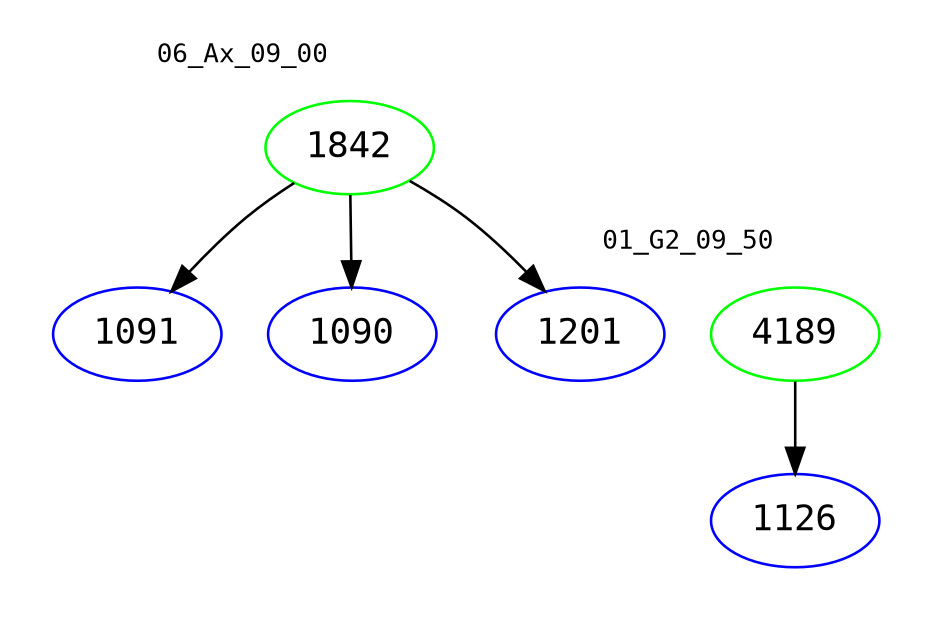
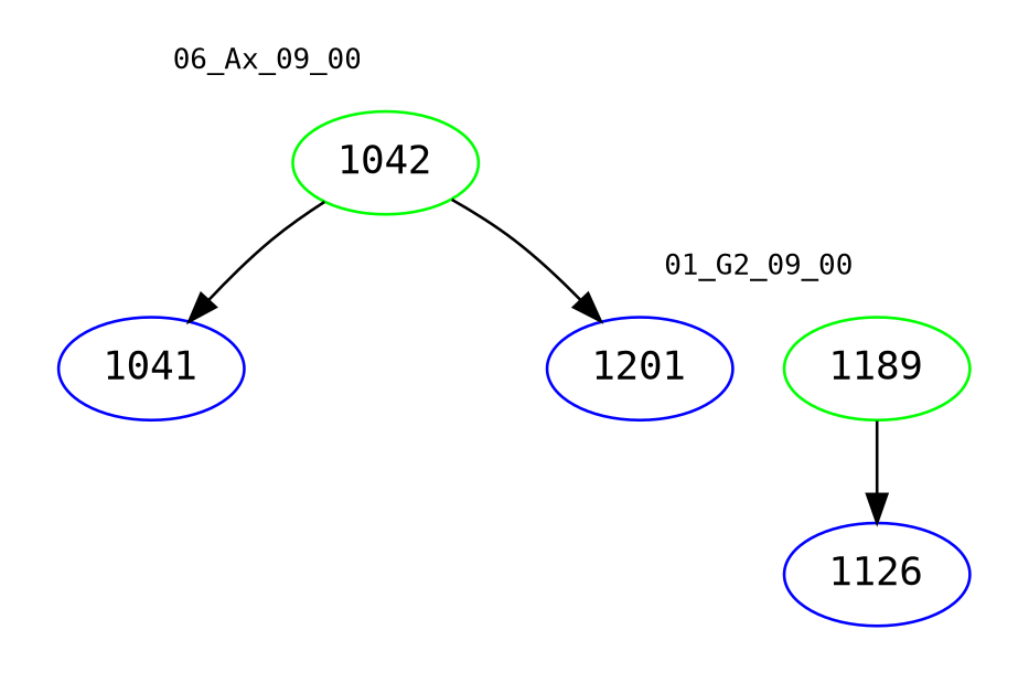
  digraph {
    fontname="DejaVu Sans Mono"
    node [color=blue fontname="DejaVu Sans Mono"]
    edge [color=black fontname="DejaVu Sans Mono"]
-   n1 [color=green label=1842]
-   n2 [label=1091]
-   n3 [label=1090]
-   n4 [color=green label=4189]
+   n1 [color=green label=1042]
+   n2 [label=1041]
+   n4 [color=green label=1189]
    n5 [label=1126]
    n6 [label=1201]
    subgraph cluster_1 {
      color=white
      fontsize=10
      label="06_Ax_09_00"
      n1
      n2
-     n3
    }
    subgraph cluster_2 {
      color=white
      fontsize=10
-     label="01_G2_09_50"
+     label="01_G2_09_00"
      n4
      n5
      n6
    }
    n1 -> n2
-   n1 -> n3
    n1 -> n6
    n4 -> n5
  }
